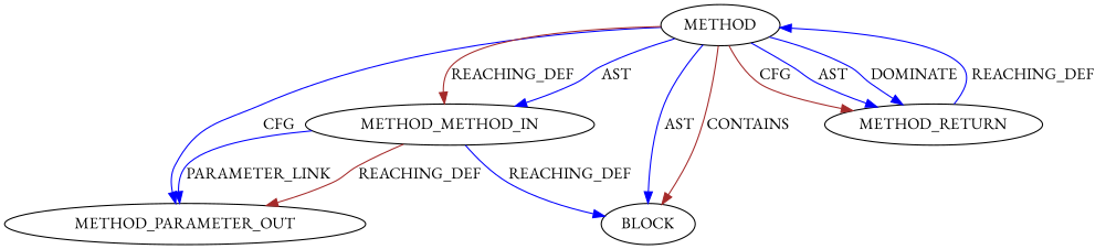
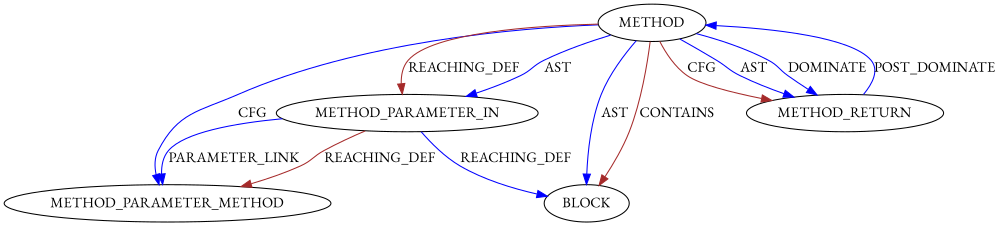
  digraph {
    fontname="EB Garamond"
    node [CODE="<empty>" ORDER=1 TYPE_FULL_NAME=ANY fillcolor=white fontname="EB Garamond" style=filled EVALUATION_STRATEGY=BY_VALUE]
    edge [color=blue fontname="EB Garamond"]
    n1 [ARGUMENT_INDEX=1 label=BLOCK EVALUATION_STRATEGY=""]
-   n2 [CODE=p1 INDEX=1 IS_VARIADIC=false NAME=p1 label=METHOD_PARAMETER_OUT]
-   n3 [CODE=p1 INDEX=1 IS_VARIADIC=false NAME=p1 label=METHOD_METHOD_IN]
+   n2 [CODE=p1 INDEX=1 IS_VARIADIC=false NAME=p1 label=METHOD_PARAMETER_METHOD]
+   n3 [CODE=p1 INDEX=1 IS_VARIADIC=false NAME=p1 label=METHOD_PARAMETER_IN]
    n4 [CODE=RET ORDER=2 label=METHOD_RETURN]
    n5 [AST_PARENT_FULL_NAME="<global>" AST_PARENT_TYPE=NAMESPACE_BLOCK FILENAME="<empty>" FULL_NAME=EVP_PKEY_CTX_free IS_EXTERNAL=true NAME=EVP_PKEY_CTX_free ORDER=0 label=METHOD TYPE_FULL_NAME="" EVALUATION_STRATEGY=""]
    n3 -> n1 [VARIABLE=p1 label=REACHING_DEF]
    n3 -> n2 [label=PARAMETER_LINK]
    n3 -> n2 [VARIABLE=p1 color=brown label=REACHING_DEF]
-   n4 -> n5 [label=REACHING_DEF]
+   n4 -> n5 [label=POST_DOMINATE]
    n5 -> n1 [label=AST]
    n5 -> n1 [color=brown label=CONTAINS]
    n5 -> n2 [label=CFG]
    n5 -> n3 [color=brown label=REACHING_DEF]
    n5 -> n3 [label=AST]
    n5 -> n4 [color=brown label=CFG]
    n5 -> n4 [label=AST]
    n5 -> n4 [label=DOMINATE]
  }
